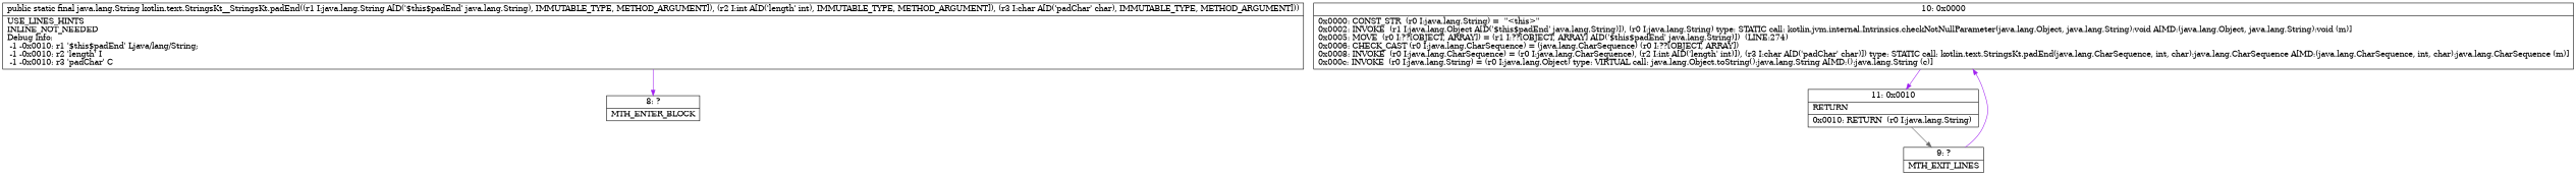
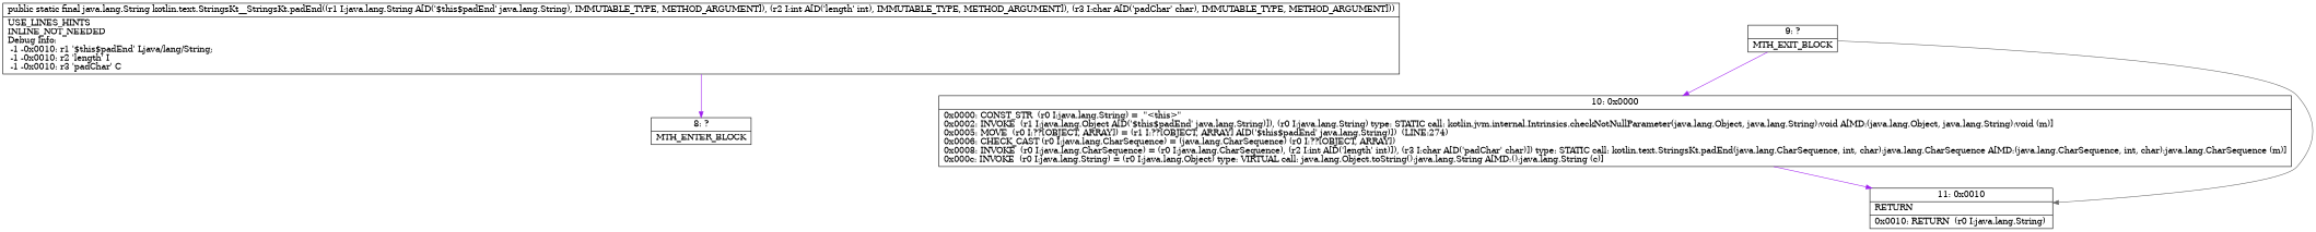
  digraph {
    node [shape=record]
    edge [color=purple]
    n1 [label="{8\:\ ?|MTH_ENTER_BLOCK\l}"]
    n2 [label="{10\:\ 0x0000|0x0000: CONST_STR  (r0 I:java.lang.String) =  \"\<this\>\" \l0x0002: INVOKE  (r1 I:java.lang.Object A[D('$this$padEnd' java.lang.String)]), (r0 I:java.lang.String) type: STATIC call: kotlin.jvm.internal.Intrinsics.checkNotNullParameter(java.lang.Object, java.lang.String):void A[MD:(java.lang.Object, java.lang.String):void (m)]\l0x0005: MOVE  (r0 I:??[OBJECT, ARRAY]) = (r1 I:??[OBJECT, ARRAY] A[D('$this$padEnd' java.lang.String)])  (LINE:274)\l0x0006: CHECK_CAST (r0 I:java.lang.CharSequence) = (java.lang.CharSequence) (r0 I:??[OBJECT, ARRAY]) \l0x0008: INVOKE  (r0 I:java.lang.CharSequence) = (r0 I:java.lang.CharSequence), (r2 I:int A[D('length' int)]), (r3 I:char A[D('padChar' char)]) type: STATIC call: kotlin.text.StringsKt.padEnd(java.lang.CharSequence, int, char):java.lang.CharSequence A[MD:(java.lang.CharSequence, int, char):java.lang.CharSequence (m)]\l0x000c: INVOKE  (r0 I:java.lang.String) = (r0 I:java.lang.Object) type: VIRTUAL call: java.lang.Object.toString():java.lang.String A[MD:():java.lang.String (c)]\l}"]
    n3 [label="{11\:\ 0x0010|RETURN\l|0x0010: RETURN  (r0 I:java.lang.String) \l}"]
-   n4 [label="{9\:\ ?|MTH_EXIT_LINES\l}"]
+   n4 [label="{9\:\ ?|MTH_EXIT_BLOCK\l}"]
    n5 [label="{public static final java.lang.String kotlin.text.StringsKt__StringsKt.padEnd((r1 I:java.lang.String A[D('$this$padEnd' java.lang.String), IMMUTABLE_TYPE, METHOD_ARGUMENT]), (r2 I:int A[D('length' int), IMMUTABLE_TYPE, METHOD_ARGUMENT]), (r3 I:char A[D('padChar' char), IMMUTABLE_TYPE, METHOD_ARGUMENT]))  | USE_LINES_HINTS\lINLINE_NOT_NEEDED\lDebug Info:\l  \-1 \-0x0010: r1 '$this$padEnd' Ljava\/lang\/String;\l  \-1 \-0x0010: r2 'length' I\l  \-1 \-0x0010: r3 'padChar' C\l}"]
    n2 -> n3
-   n3 -> n4 [color=gray40]
+   n4 -> n3 [color=gray40]
    n4 -> n2
    n5 -> n1
  }
